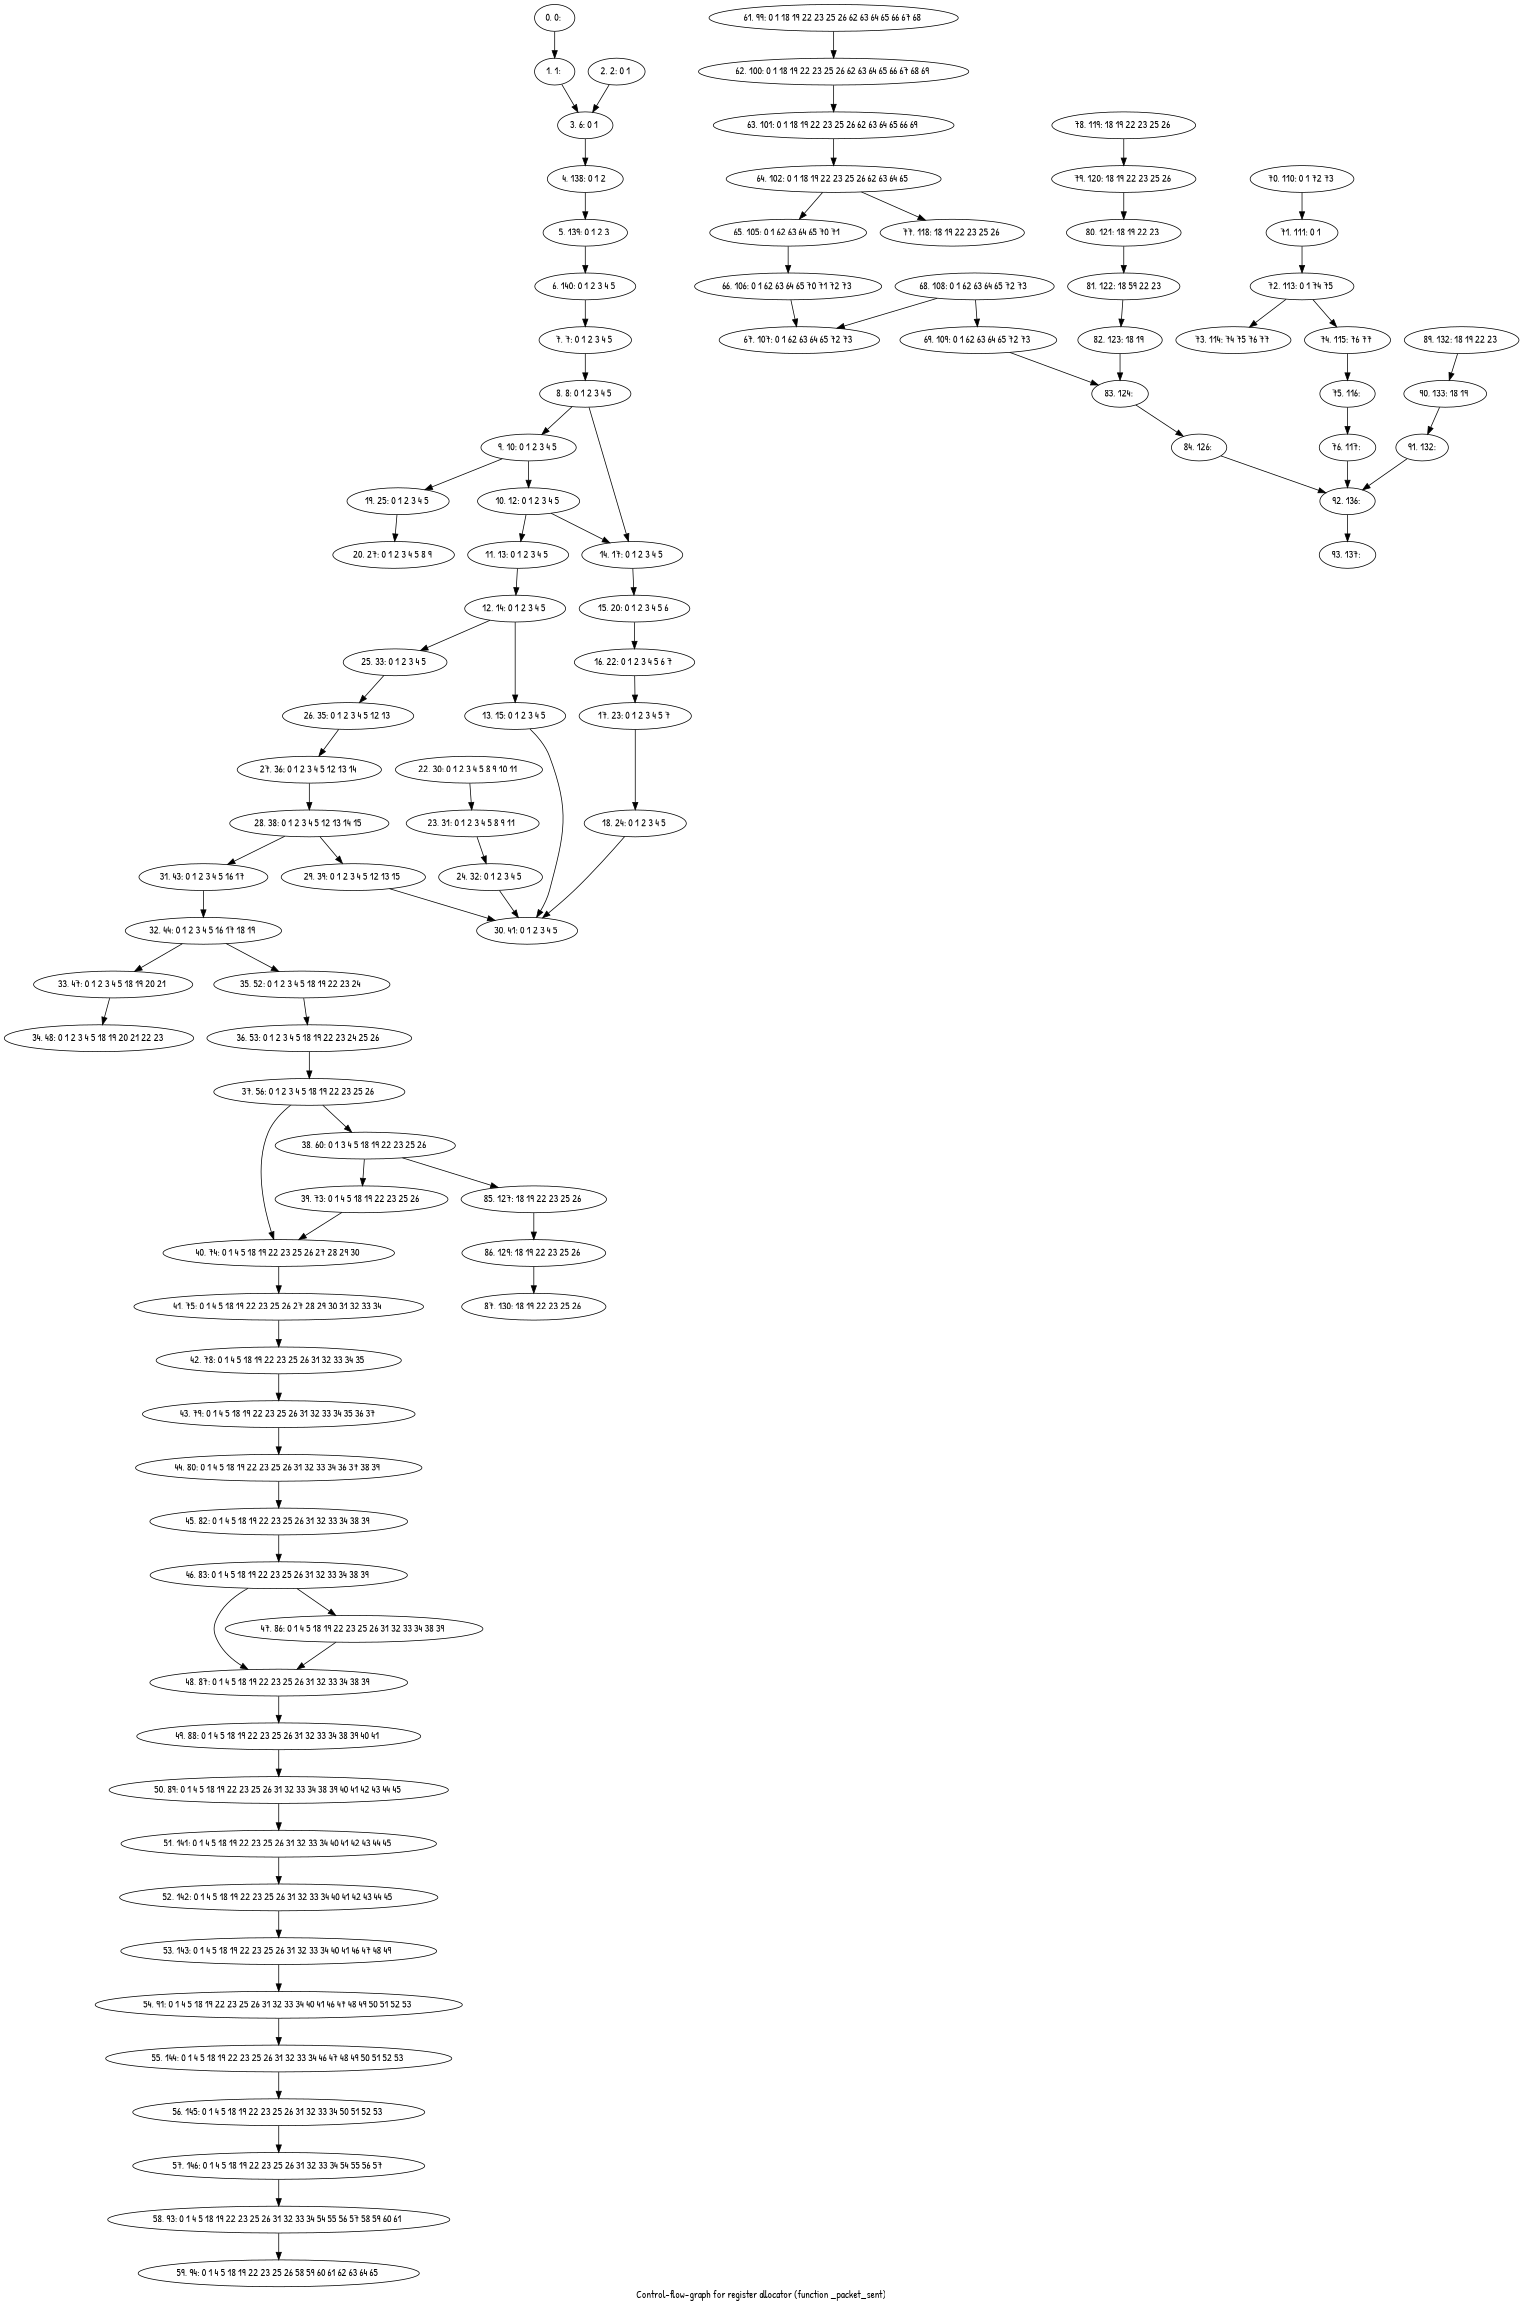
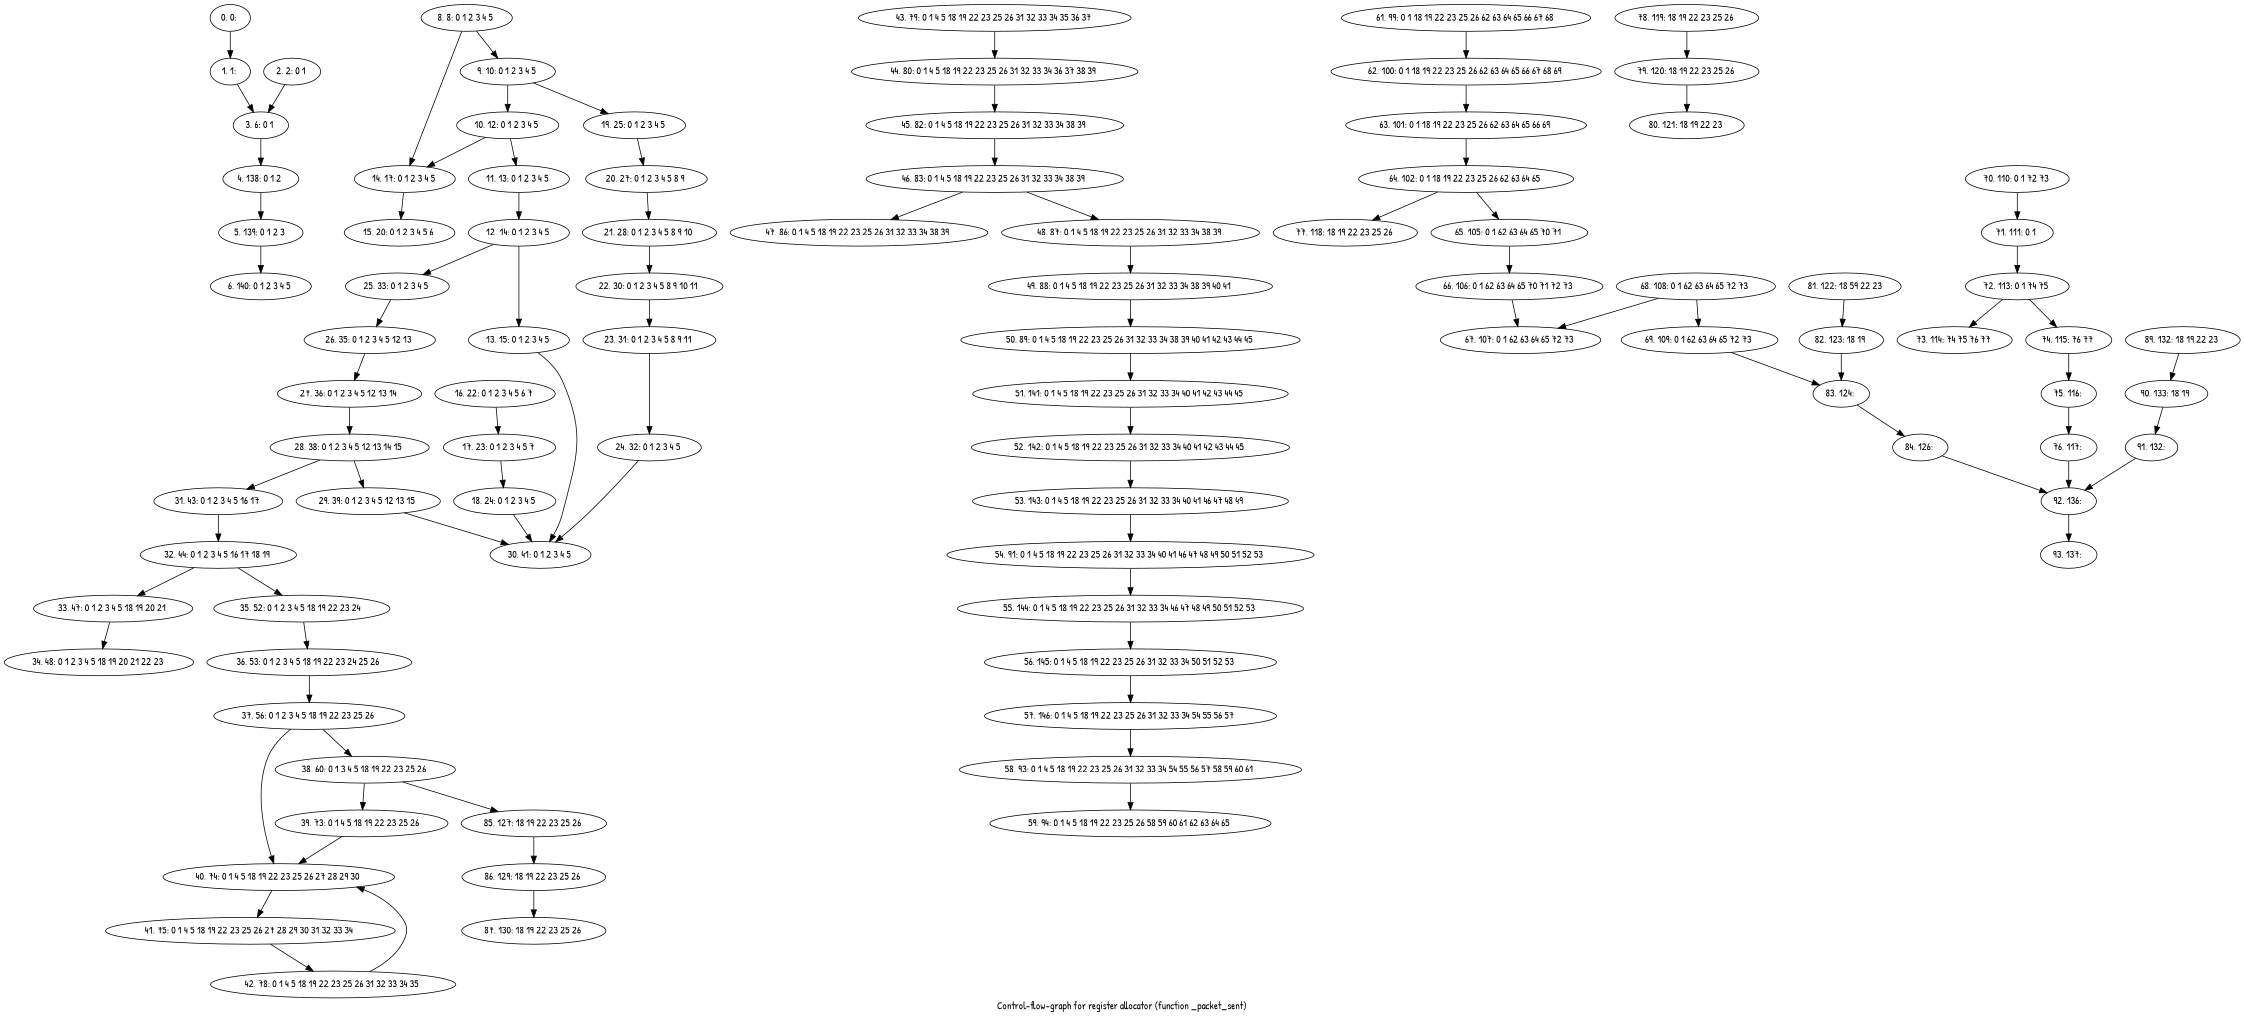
  digraph {
    fontname="Patrick Hand"
    label="Control-flow-graph for register allocator (function _packet_sent)"
    node [fontname="Patrick Hand"]
    edge [fontname="Patrick Hand"]
    n1 [label="0, 0: "]
    n2 [label="1, 1: "]
    n3 [label="3, 6: 0 1 "]
    n4 [label="2, 2: 0 1 "]
    n5 [label="4, 138: 0 1 2 "]
    n6 [label="5, 139: 0 1 2 3 "]
    n7 [label="6, 140: 0 1 2 3 4 5 "]
-   n8 [label="7, 7: 0 1 2 3 4 5 "]
    n9 [label="8, 8: 0 1 2 3 4 5 "]
    n10 [label="9, 10: 0 1 2 3 4 5 "]
    n11 [label="14, 17: 0 1 2 3 4 5 "]
    n12 [label="10, 12: 0 1 2 3 4 5 "]
    n13 [label="19, 25: 0 1 2 3 4 5 "]
    n14 [label="15, 20: 0 1 2 3 4 5 6 "]
    n15 [label="11, 13: 0 1 2 3 4 5 "]
    n16 [label="20, 27: 0 1 2 3 4 5 8 9 "]
    n17 [label="12, 14: 0 1 2 3 4 5 "]
    n18 [label="13, 15: 0 1 2 3 4 5 "]
    n19 [label="25, 33: 0 1 2 3 4 5 "]
    n20 [label="30, 41: 0 1 2 3 4 5 "]
    n21 [label="26, 35: 0 1 2 3 4 5 12 13 "]
    n22 [label="16, 22: 0 1 2 3 4 5 6 7 "]
    n23 [label="17, 23: 0 1 2 3 4 5 7 "]
    n24 [label="18, 24: 0 1 2 3 4 5 "]
+   n25 [label="21, 28: 0 1 2 3 4 5 8 9 10 "]
    n26 [label="22, 30: 0 1 2 3 4 5 8 9 10 11 "]
    n27 [label="23, 31: 0 1 2 3 4 5 8 9 11 "]
    n28 [label="24, 32: 0 1 2 3 4 5 "]
    n29 [label="27, 36: 0 1 2 3 4 5 12 13 14 "]
    n30 [label="28, 38: 0 1 2 3 4 5 12 13 14 15 "]
    n31 [label="29, 39: 0 1 2 3 4 5 12 13 15 "]
    n32 [label="31, 43: 0 1 2 3 4 5 16 17 "]
    n33 [label="32, 44: 0 1 2 3 4 5 16 17 18 19 "]
    n34 [label="33, 47: 0 1 2 3 4 5 18 19 20 21 "]
    n35 [label="35, 52: 0 1 2 3 4 5 18 19 22 23 24 "]
    n36 [label="34, 48: 0 1 2 3 4 5 18 19 20 21 22 23 "]
    n37 [label="36, 53: 0 1 2 3 4 5 18 19 22 23 24 25 26 "]
    n38 [label="37, 56: 0 1 2 3 4 5 18 19 22 23 25 26 "]
    n39 [label="38, 60: 0 1 3 4 5 18 19 22 23 25 26 "]
    n40 [label="40, 74: 0 1 4 5 18 19 22 23 25 26 27 28 29 30 "]
    n41 [label="39, 73: 0 1 4 5 18 19 22 23 25 26 "]
    n42 [label="85, 127: 18 19 22 23 25 26 "]
    n43 [label="86, 129: 18 19 22 23 25 26 "]
    n44 [label="41, 75: 0 1 4 5 18 19 22 23 25 26 27 28 29 30 31 32 33 34 "]
    n45 [label="42, 78: 0 1 4 5 18 19 22 23 25 26 31 32 33 34 35 "]
    n46 [label="43, 79: 0 1 4 5 18 19 22 23 25 26 31 32 33 34 35 36 37 "]
    n47 [label="44, 80: 0 1 4 5 18 19 22 23 25 26 31 32 33 34 36 37 38 39 "]
    n48 [label="45, 82: 0 1 4 5 18 19 22 23 25 26 31 32 33 34 38 39 "]
    n49 [label="46, 83: 0 1 4 5 18 19 22 23 25 26 31 32 33 34 38 39 "]
    n50 [label="47, 86: 0 1 4 5 18 19 22 23 25 26 31 32 33 34 38 39 "]
    n51 [label="48, 87: 0 1 4 5 18 19 22 23 25 26 31 32 33 34 38 39 "]
    n52 [label="49, 88: 0 1 4 5 18 19 22 23 25 26 31 32 33 34 38 39 40 41 "]
    n53 [label="50, 89: 0 1 4 5 18 19 22 23 25 26 31 32 33 34 38 39 40 41 42 43 44 45 "]
    n54 [label="51, 141: 0 1 4 5 18 19 22 23 25 26 31 32 33 34 40 41 42 43 44 45 "]
    n55 [label="52, 142: 0 1 4 5 18 19 22 23 25 26 31 32 33 34 40 41 42 43 44 45 "]
    n56 [label="53, 143: 0 1 4 5 18 19 22 23 25 26 31 32 33 34 40 41 46 47 48 49 "]
    n57 [label="54, 91: 0 1 4 5 18 19 22 23 25 26 31 32 33 34 40 41 46 47 48 49 50 51 52 53 "]
    n58 [label="55, 144: 0 1 4 5 18 19 22 23 25 26 31 32 33 34 46 47 48 49 50 51 52 53 "]
    n59 [label="56, 145: 0 1 4 5 18 19 22 23 25 26 31 32 33 34 50 51 52 53 "]
    n60 [label="57, 146: 0 1 4 5 18 19 22 23 25 26 31 32 33 34 54 55 56 57 "]
    n61 [label="58, 93: 0 1 4 5 18 19 22 23 25 26 31 32 33 34 54 55 56 57 58 59 60 61 "]
    n62 [label="59, 94: 0 1 4 5 18 19 22 23 25 26 58 59 60 61 62 63 64 65 "]
    n63 [label="61, 99: 0 1 18 19 22 23 25 26 62 63 64 65 66 67 68 "]
    n64 [label="62, 100: 0 1 18 19 22 23 25 26 62 63 64 65 66 67 68 69 "]
    n65 [label="63, 101: 0 1 18 19 22 23 25 26 62 63 64 65 66 69 "]
    n66 [label="64, 102: 0 1 18 19 22 23 25 26 62 63 64 65 "]
    n67 [label="65, 105: 0 1 62 63 64 65 70 71 "]
    n68 [label="77, 118: 18 19 22 23 25 26 "]
    n69 [label="66, 106: 0 1 62 63 64 65 70 71 72 73 "]
    n70 [label="67, 107: 0 1 62 63 64 65 72 73 "]
    n71 [label="68, 108: 0 1 62 63 64 65 72 73 "]
    n72 [label="69, 109: 0 1 62 63 64 65 72 73 "]
    n73 [label="83, 124: "]
    n74 [label="70, 110: 0 1 72 73 "]
    n75 [label="71, 111: 0 1 "]
    n76 [label="72, 113: 0 1 74 75 "]
    n77 [label="73, 114: 74 75 76 77 "]
    n78 [label="74, 115: 76 77 "]
    n79 [label="75, 116: "]
    n80 [label="76, 117: "]
    n81 [label="92, 136: "]
    n82 [label="93, 137: "]
    n83 [label="78, 119: 18 19 22 23 25 26 "]
    n84 [label="79, 120: 18 19 22 23 25 26 "]
    n85 [label="80, 121: 18 19 22 23 "]
    n86 [label="81, 122: 18 59 22 23"]
    n87 [label="82, 123: 18 19 "]
    n88 [label="84, 126: "]
    n89 [label="87, 130: 18 19 22 23 25 26 "]
    n90 [label="89, 132: 18 19 22 23 "]
    n91 [label="90, 133: 18 19 "]
    n92 [label="91, 132:"]
    n1 -> n2
    n2 -> n3
    n3 -> n5
    n4 -> n3
    n5 -> n6
    n6 -> n7
-   n7 -> n8
-   n8 -> n9
    n9 -> n10
    n9 -> n11
    n10 -> n12
    n10 -> n13
    n11 -> n14
    n12 -> n11
    n12 -> n15
    n13 -> n16
-   n14 -> n22
    n15 -> n17
+   n16 -> n25
    n17 -> n18
    n17 -> n19
    n18 -> n20
    n19 -> n21
    n21 -> n29
    n22 -> n23
    n23 -> n24
    n24 -> n20
+   n25 -> n26
    n26 -> n27
    n27 -> n28
    n28 -> n20
    n29 -> n30
    n30 -> n31
    n30 -> n32
    n31 -> n20
    n32 -> n33
    n33 -> n34
    n33 -> n35
    n34 -> n36
    n35 -> n37
    n37 -> n38
    n38 -> n39
    n38 -> n40
    n39 -> n41
    n39 -> n42
    n40 -> n44
    n41 -> n40
    n42 -> n43
    n43 -> n89
    n44 -> n45
-   n45 -> n46
+   n45 -> n40
    n46 -> n47
    n47 -> n48
    n48 -> n49
    n49 -> n50
    n49 -> n51
-   n50 -> n51
    n51 -> n52
    n52 -> n53
    n53 -> n54
    n54 -> n55
    n55 -> n56
    n56 -> n57
    n57 -> n58
    n58 -> n59
    n59 -> n60
    n60 -> n61
    n61 -> n62
    n63 -> n64
    n64 -> n65
    n65 -> n66
    n66 -> n67
    n66 -> n68
    n67 -> n69
    n69 -> n70
    n71 -> n70
    n71 -> n72
    n72 -> n73
    n73 -> n88
    n74 -> n75
    n75 -> n76
    n76 -> n77
    n76 -> n78
    n78 -> n79
    n79 -> n80
    n80 -> n81
    n81 -> n82
    n83 -> n84
    n84 -> n85
-   n85 -> n86
    n86 -> n87
    n87 -> n73
    n88 -> n81
    n90 -> n91
    n91 -> n92
    n92 -> n81
  }
